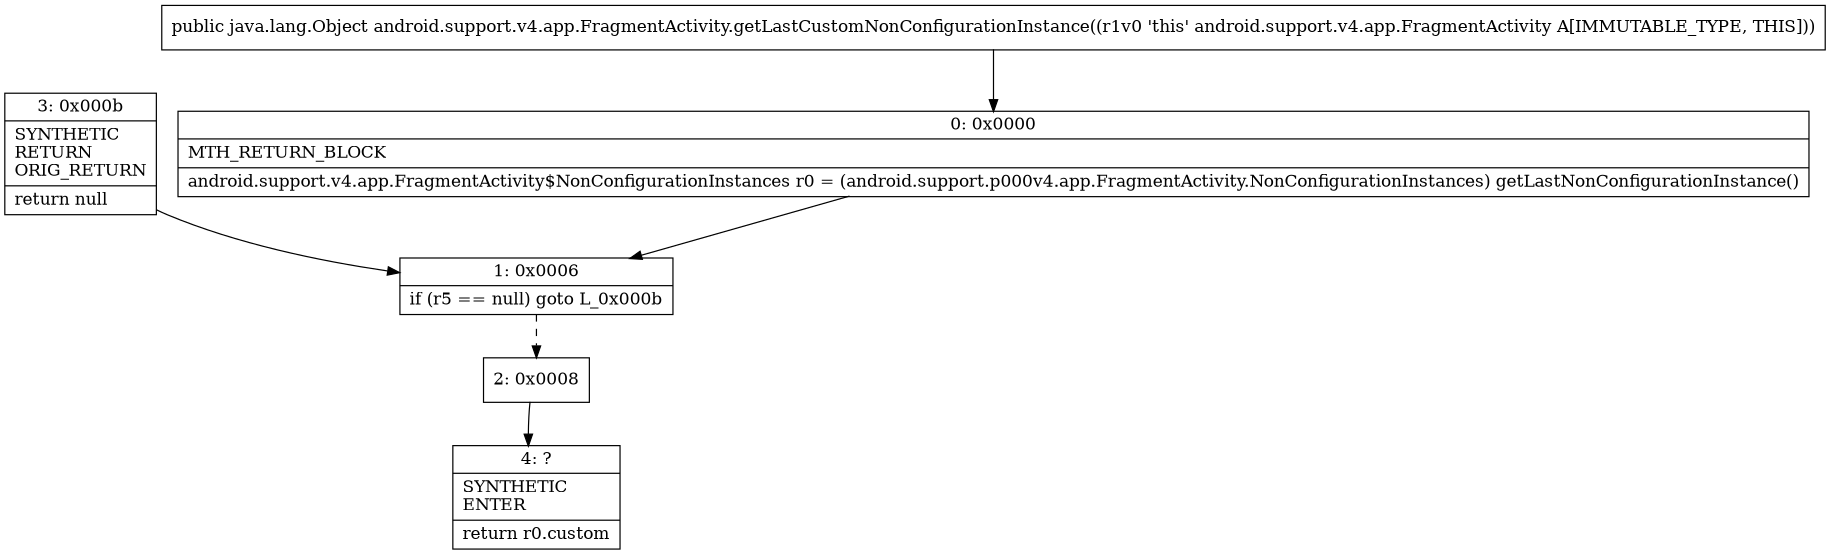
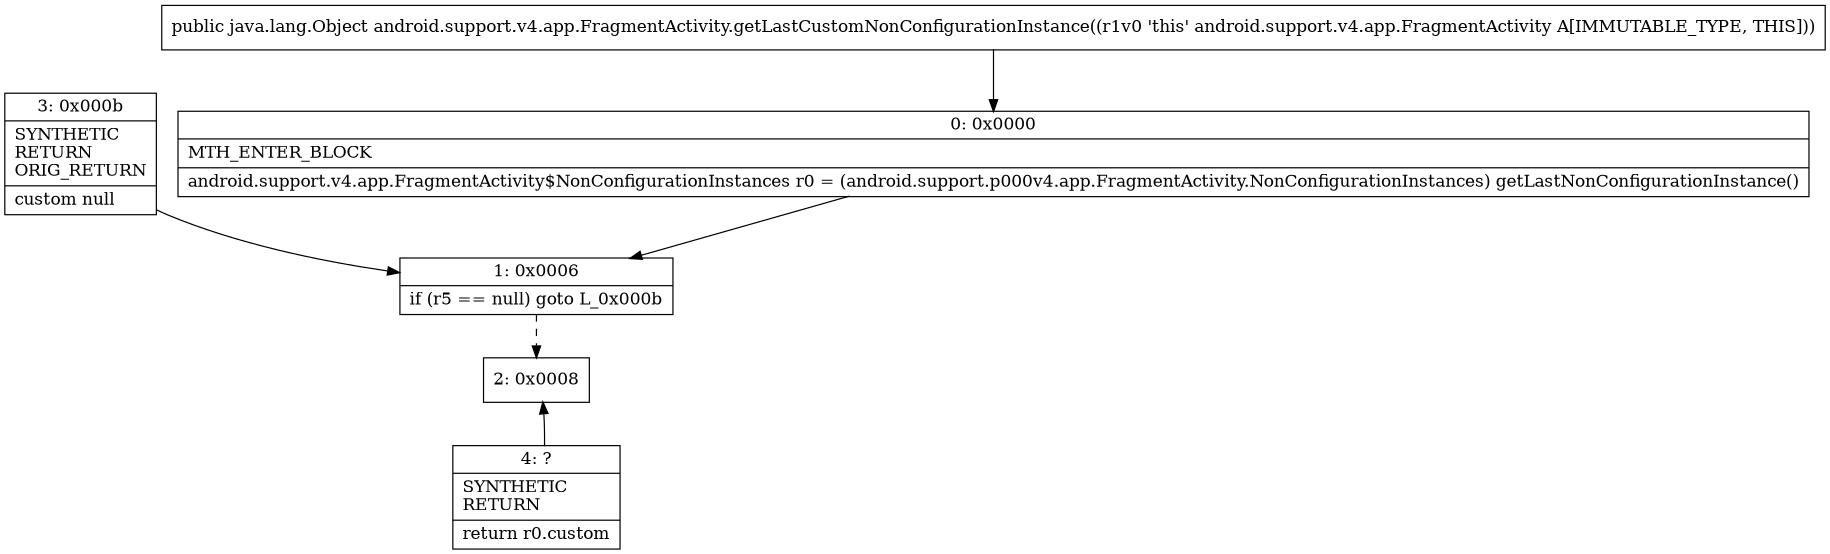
  digraph {
    node [shape=record]
-   n1 [label="{0\:\ 0x0000|MTH_RETURN_BLOCK\l|android.support.v4.app.FragmentActivity$NonConfigurationInstances r0 = (android.support.p000v4.app.FragmentActivity.NonConfigurationInstances) getLastNonConfigurationInstance()\l}"]
+   n1 [label="{0\:\ 0x0000|MTH_ENTER_BLOCK\l|android.support.v4.app.FragmentActivity$NonConfigurationInstances r0 = (android.support.p000v4.app.FragmentActivity.NonConfigurationInstances) getLastNonConfigurationInstance()\l}"]
    n2 [label="{1\:\ 0x0006|if (r5 == null) goto L_0x000b\l}"]
    n3 [label="{2\:\ 0x0008}"]
-   n4 [label="{4\:\ ?|SYNTHETIC\lENTER\l|return r0.custom\l}"]
-   n5 [label="{3\:\ 0x000b|SYNTHETIC\lRETURN\lORIG_RETURN\l|return null\l}"]
+   n4 [label="{4\:\ ?|SYNTHETIC\lRETURN\l|return r0.custom\l}"]
+   n5 [label="{3\:\ 0x000b|SYNTHETIC\lRETURN\lORIG_RETURN\l|custom null\l}"]
    n6 [label="{public java.lang.Object android.support.v4.app.FragmentActivity.getLastCustomNonConfigurationInstance((r1v0 'this' android.support.v4.app.FragmentActivity A[IMMUTABLE_TYPE, THIS])) }"]
    n1 -> n2
    n2 -> n3 [style=dashed]
-   n3 -> n4
+   n4 -> n3
    n5 -> n2
    n6 -> n1
  }
